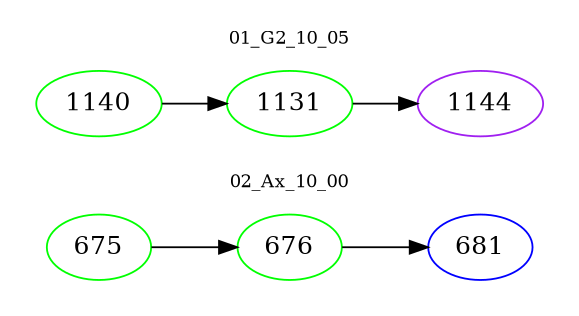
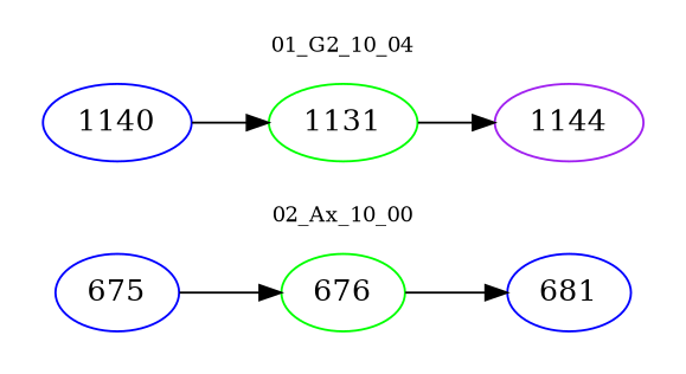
  digraph {
    rankdir=LR
    node [color=blue]
    edge [color=black]
-   n1 [color=green label=675]
+   n1 [label=675]
    n2 [color=green label=676]
    n3 [label=681]
-   n4 [color=green label=1140]
+   n4 [label=1140]
    n5 [color=green label=1131]
    n6 [color=purple label=1144]
    subgraph cluster_1 {
      color=white
      fontsize=10
      label="02_Ax_10_00"
      n1
      n2
      n3
    }
    subgraph cluster_2 {
      color=white
      fontsize=10
-     label="01_G2_10_05"
+     label="01_G2_10_04"
      n4
      n5
      n6
    }
    n1 -> n2
    n2 -> n3
    n4 -> n5
    n5 -> n6
  }
